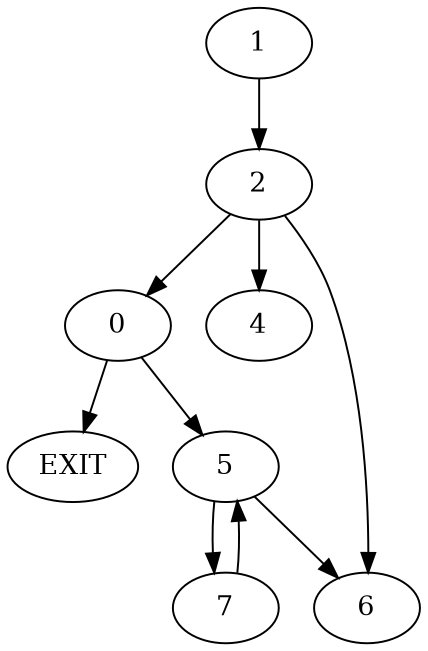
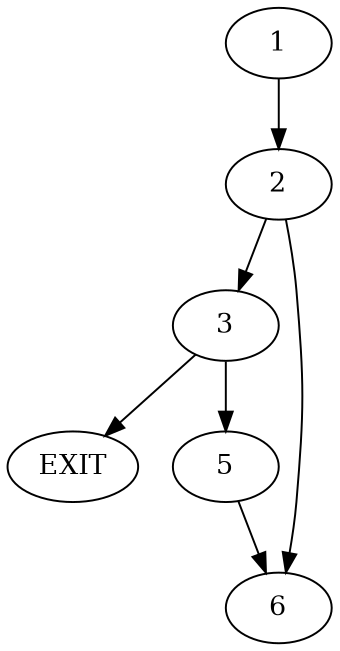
  digraph {
    1
    2
    n3 [label=EXIT]
-   3 [label=0]
-   4
+   3
    6
    5
-   7
    1 -> 2
    2 -> 3
-   2 -> 4
    2 -> 6
    3 -> n3
    3 -> 5
    5 -> 6
-   5 -> 7
-   7 -> 5
  }
